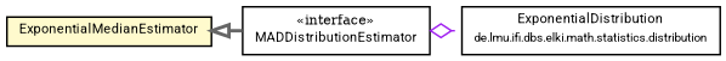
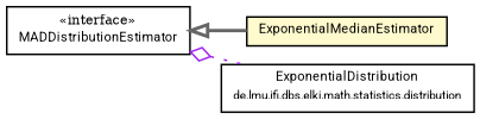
  digraph {
    fontname="DejaVu Serif"
    nodesep=0.15
    rankdir=LR
    ranksep=0.25
    node [fontcolor=black fontname="DejaVu Serif" fontsize=8 margin=0 shape=plaintext]
    edge [dir=back fontname="DejaVu Serif" fontsize=7 labelfontname=Roboto labelfontsize=7]
    n1 [height=0 label=<<table title="de.lmu.ifi.dbs.elki.math.statistics.distribution.estimator.ExponentialMedianEstimator" border="0" cellborder="1" cellspacing="0" cellpadding="2" bgcolor="lemonChiffon" href="ExponentialMedianEstimator.html" target="_parent"> 		<tr><td><table border="0" cellspacing="0" cellpadding="1"> 		<tr><td align="center" balign="center"> <font face="Roboto">ExponentialMedianEstimator</font> </td></tr> 		</table></td></tr> 		</table>> width=0]
    n2 [height=0 label=<<table title="de.lmu.ifi.dbs.elki.math.statistics.distribution.ExponentialDistribution" border="0" cellborder="1" cellspacing="0" cellpadding="2" href="../ExponentialDistribution.html" target="_parent"> 		<tr><td><table border="0" cellspacing="0" cellpadding="1"> 		<tr><td align="center" balign="center"> <font face="Roboto">ExponentialDistribution</font> </td></tr> 		<tr><td align="center" balign="center"> <font face="Roboto" point-size="7.0">de.lmu.ifi.dbs.elki.math.statistics.distribution</font> </td></tr> 		</table></td></tr> 		</table>> width=0]
    n3 [height=0 label=<<table title="de.lmu.ifi.dbs.elki.math.statistics.distribution.estimator.MADDistributionEstimator" border="0" cellborder="1" cellspacing="0" cellpadding="2" href="MADDistributionEstimator.html" target="_parent"> 		<tr><td><table border="0" cellspacing="0" cellpadding="1"> 		<tr><td align="center" balign="center"> &#171;interface&#187; </td></tr> 		<tr><td align="center" balign="center"> <font face="Roboto">MADDistributionEstimator</font> </td></tr> 		</table></td></tr> 		</table>> width=0]
-   n1 -> n3 [arrowtail=empty color=gray40 style=bold weight=9]
+   n3 -> n1 [arrowtail=empty color=gray40 style=bold weight=9]
    n3 -> n2 [arrowhead=none arrowtail=ediamond color=purple style=dotted weight=4]
  }
